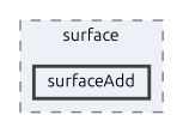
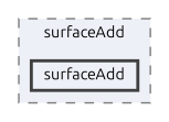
  digraph {
    compound=true
    fontname=Ubuntu
    n1 [color=grey25 fillcolor="#edf0f7" fontname=Ubuntu fontsize=10 height=0.2 label=surfaceAdd shape=box style="filled,bold" width=0.4]
    subgraph cluster_1 {
      bgcolor="#edf0f7"
      fontsize=10
-     label=surface
+     label=surfaceAdd
      pencolor=grey50
      style="filled,dashed"
      n1
    }
  }
